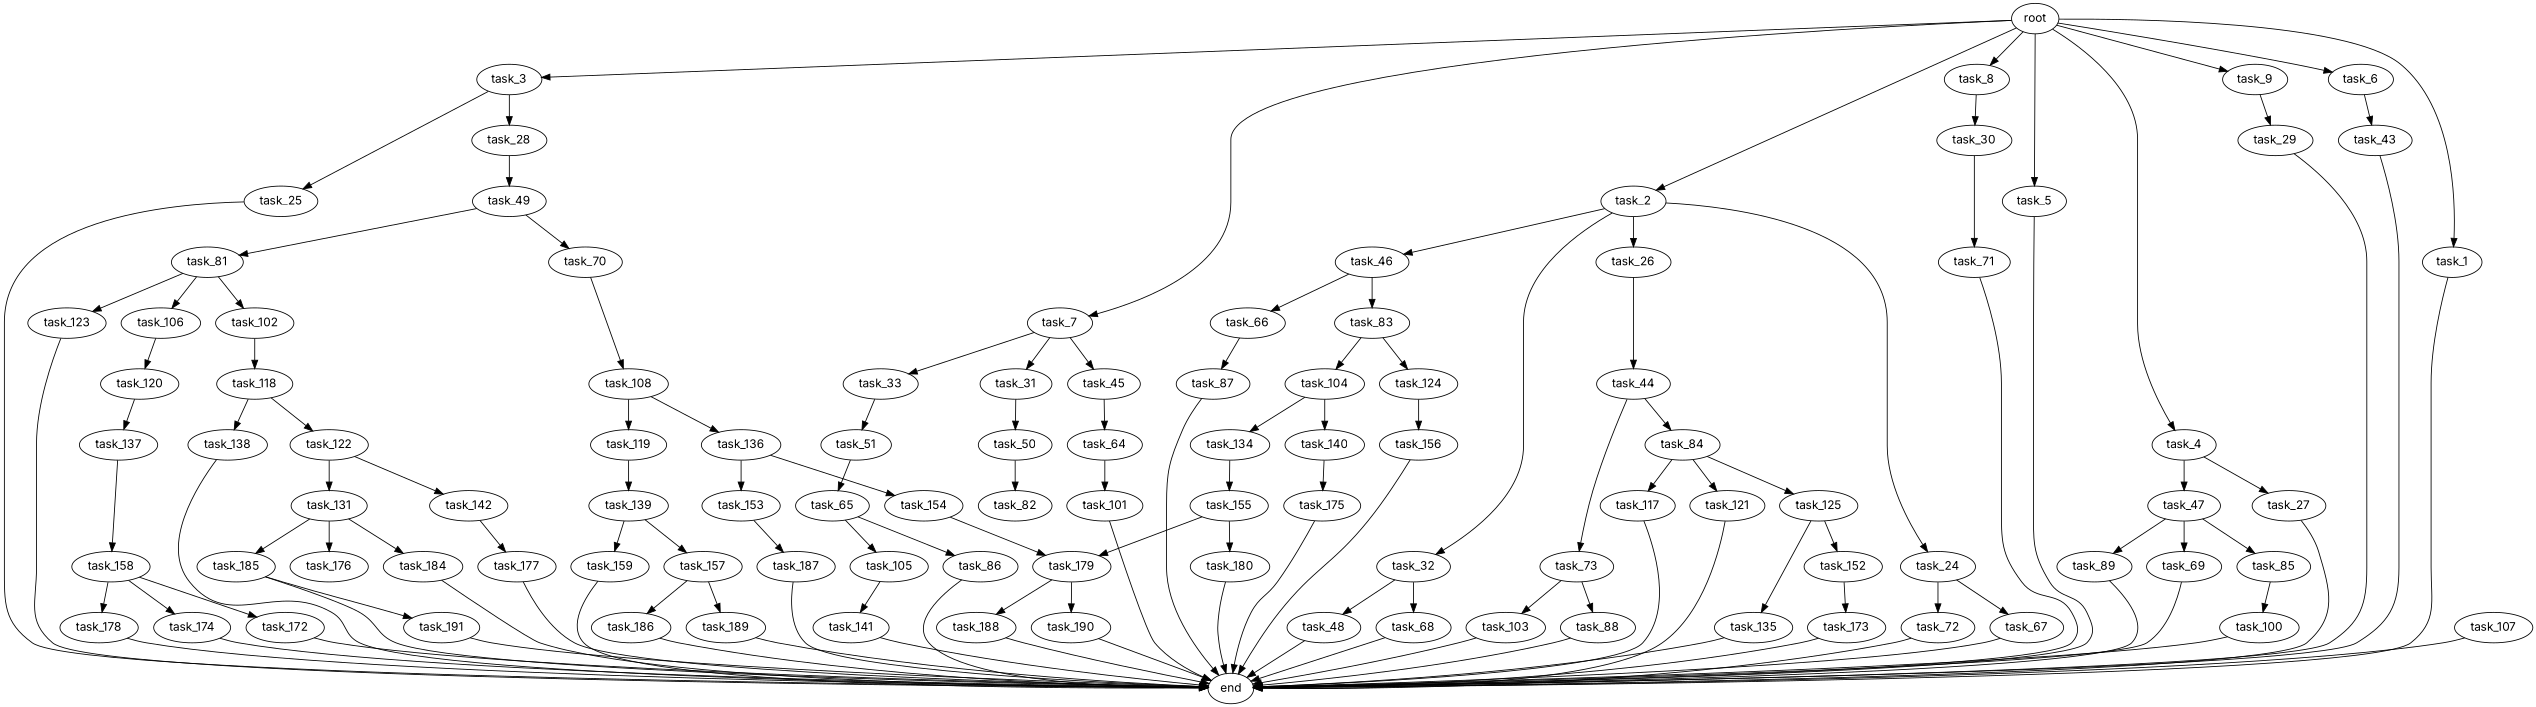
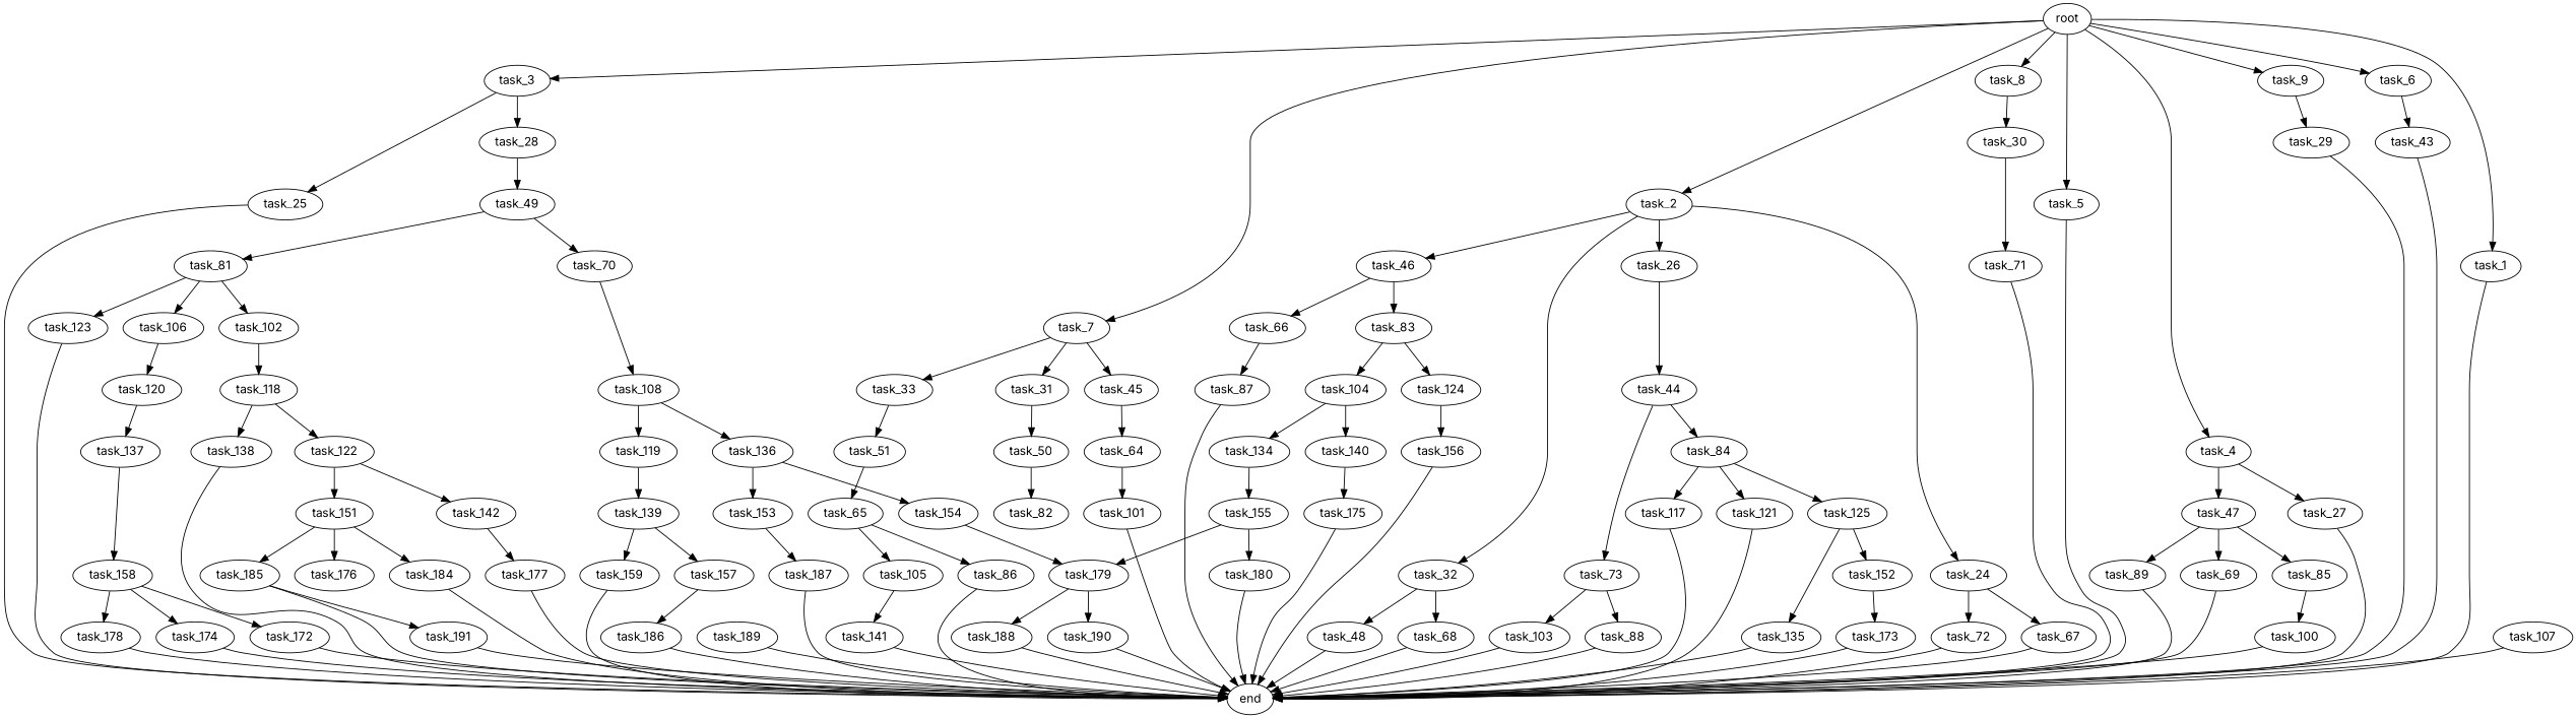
  digraph {
    fontname=Inter
    node [fontname=Inter]
    edge [fontname=Inter]
    task_173
    end
    task_73
    task_103
    task_88
    task_65
    task_86
    task_105
    task_141
    task_45
    task_64
    task_101
-   task_151 [label=task_131]
+   task_151
    task_184
    task_185
    task_176
    task_191
    task_89
    task_100
    task_153
    task_187
    task_47
    task_69
    task_85
    task_3
    task_25
    task_28
    task_49
    task_7
    task_33
    task_31
    task_51
    task_50
    task_30
    task_71
    task_2
    task_46
    task_32
    task_26
    task_24
    task_83
    task_66
    task_48
    task_68
    task_44
    task_72
    task_67
    task_8
    task_84
    task_117
    task_121
    task_125
    task_172
    task_135
    task_152
    task_81
    task_70
    task_106
    task_102
    task_123
    task_108
    task_43
    task_118
    task_138
    task_122
    task_189
    task_5
    task_4
    task_27
    task_157
    task_186
    task_120
    task_137
    task_158
    task_82
    task_107
    task_124
    task_104
    task_156
    task_134
    task_140
    task_155
    task_179
    task_180
    task_9
    task_29
    task_87
    task_175
    task_188
    task_190
    task_6
    task_142
    task_177
    root
    task_1
    task_136
    task_154
    task_119
    task_139
    task_159
    task_178
    task_174
    task_173 -> end
    task_73 -> task_103
    task_73 -> task_88
    task_103 -> end
    task_88 -> end
    task_65 -> task_86
    task_65 -> task_105
    task_86 -> end
    task_105 -> task_141
    task_141 -> end
    task_45 -> task_64
    task_64 -> task_101
    task_101 -> end
    task_151 -> task_184
    task_151 -> task_185
    task_151 -> task_176
    task_184 -> end
    task_185 -> end
    task_185 -> task_191
    task_191 -> end
    task_89 -> end
    task_100 -> end
    task_153 -> task_187
    task_187 -> end
    task_47 -> task_89
    task_47 -> task_69
    task_47 -> task_85
    task_69 -> end
    task_85 -> task_100
    task_3 -> task_25
    task_3 -> task_28
    task_25 -> end
    task_28 -> task_49
    task_49 -> task_81
    task_49 -> task_70
    task_7 -> task_45
    task_7 -> task_33
    task_7 -> task_31
    task_33 -> task_51
    task_31 -> task_50
    task_51 -> task_65
    task_50 -> task_82
    task_30 -> task_71
    task_71 -> end
    task_2 -> task_46
    task_2 -> task_32
    task_2 -> task_26
    task_2 -> task_24
    task_46 -> task_83
    task_46 -> task_66
    task_32 -> task_48
    task_32 -> task_68
    task_26 -> task_44
    task_24 -> task_72
    task_24 -> task_67
    task_83 -> task_124
    task_83 -> task_104
    task_66 -> task_87
    task_48 -> end
    task_68 -> end
    task_44 -> task_73
    task_44 -> task_84
    task_72 -> end
    task_67 -> end
    task_8 -> task_30
    task_84 -> task_117
    task_84 -> task_121
    task_84 -> task_125
    task_117 -> end
    task_121 -> end
    task_125 -> task_135
    task_125 -> task_152
    task_172 -> end
    task_135 -> end
    task_152 -> task_173
    task_81 -> task_106
    task_81 -> task_102
    task_81 -> task_123
    task_70 -> task_108
    task_106 -> task_120
    task_102 -> task_118
    task_123 -> end
    task_108 -> task_136
    task_108 -> task_119
    task_43 -> end
    task_118 -> task_138
    task_118 -> task_122
    task_138 -> end
    task_122 -> task_151
    task_122 -> task_142
    task_189 -> end
    task_5 -> end
    task_4 -> task_47
    task_4 -> task_27
    task_27 -> end
-   task_157 -> task_189
    task_157 -> task_186
    task_186 -> end
    task_120 -> task_137
    task_137 -> task_158
    task_158 -> task_172
    task_158 -> task_178
    task_158 -> task_174
    task_107 -> end
    task_124 -> task_156
    task_104 -> task_134
    task_104 -> task_140
    task_156 -> end
    task_134 -> task_155
    task_140 -> task_175
    task_155 -> task_179
    task_155 -> task_180
    task_179 -> task_188
    task_179 -> task_190
    task_180 -> end
    task_9 -> task_29
    task_29 -> end
    task_87 -> end
    task_175 -> end
    task_188 -> end
    task_190 -> end
    task_6 -> task_43
    task_142 -> task_177
    task_177 -> end
    root -> task_3
    root -> task_7
    root -> task_2
    root -> task_8
    root -> task_5
    root -> task_4
    root -> task_9
    root -> task_6
    root -> task_1
    task_1 -> end
    task_136 -> task_153
    task_136 -> task_154
    task_154 -> task_179
    task_119 -> task_139
    task_139 -> task_157
    task_139 -> task_159
    task_159 -> end
    task_178 -> end
    task_174 -> end
  }
